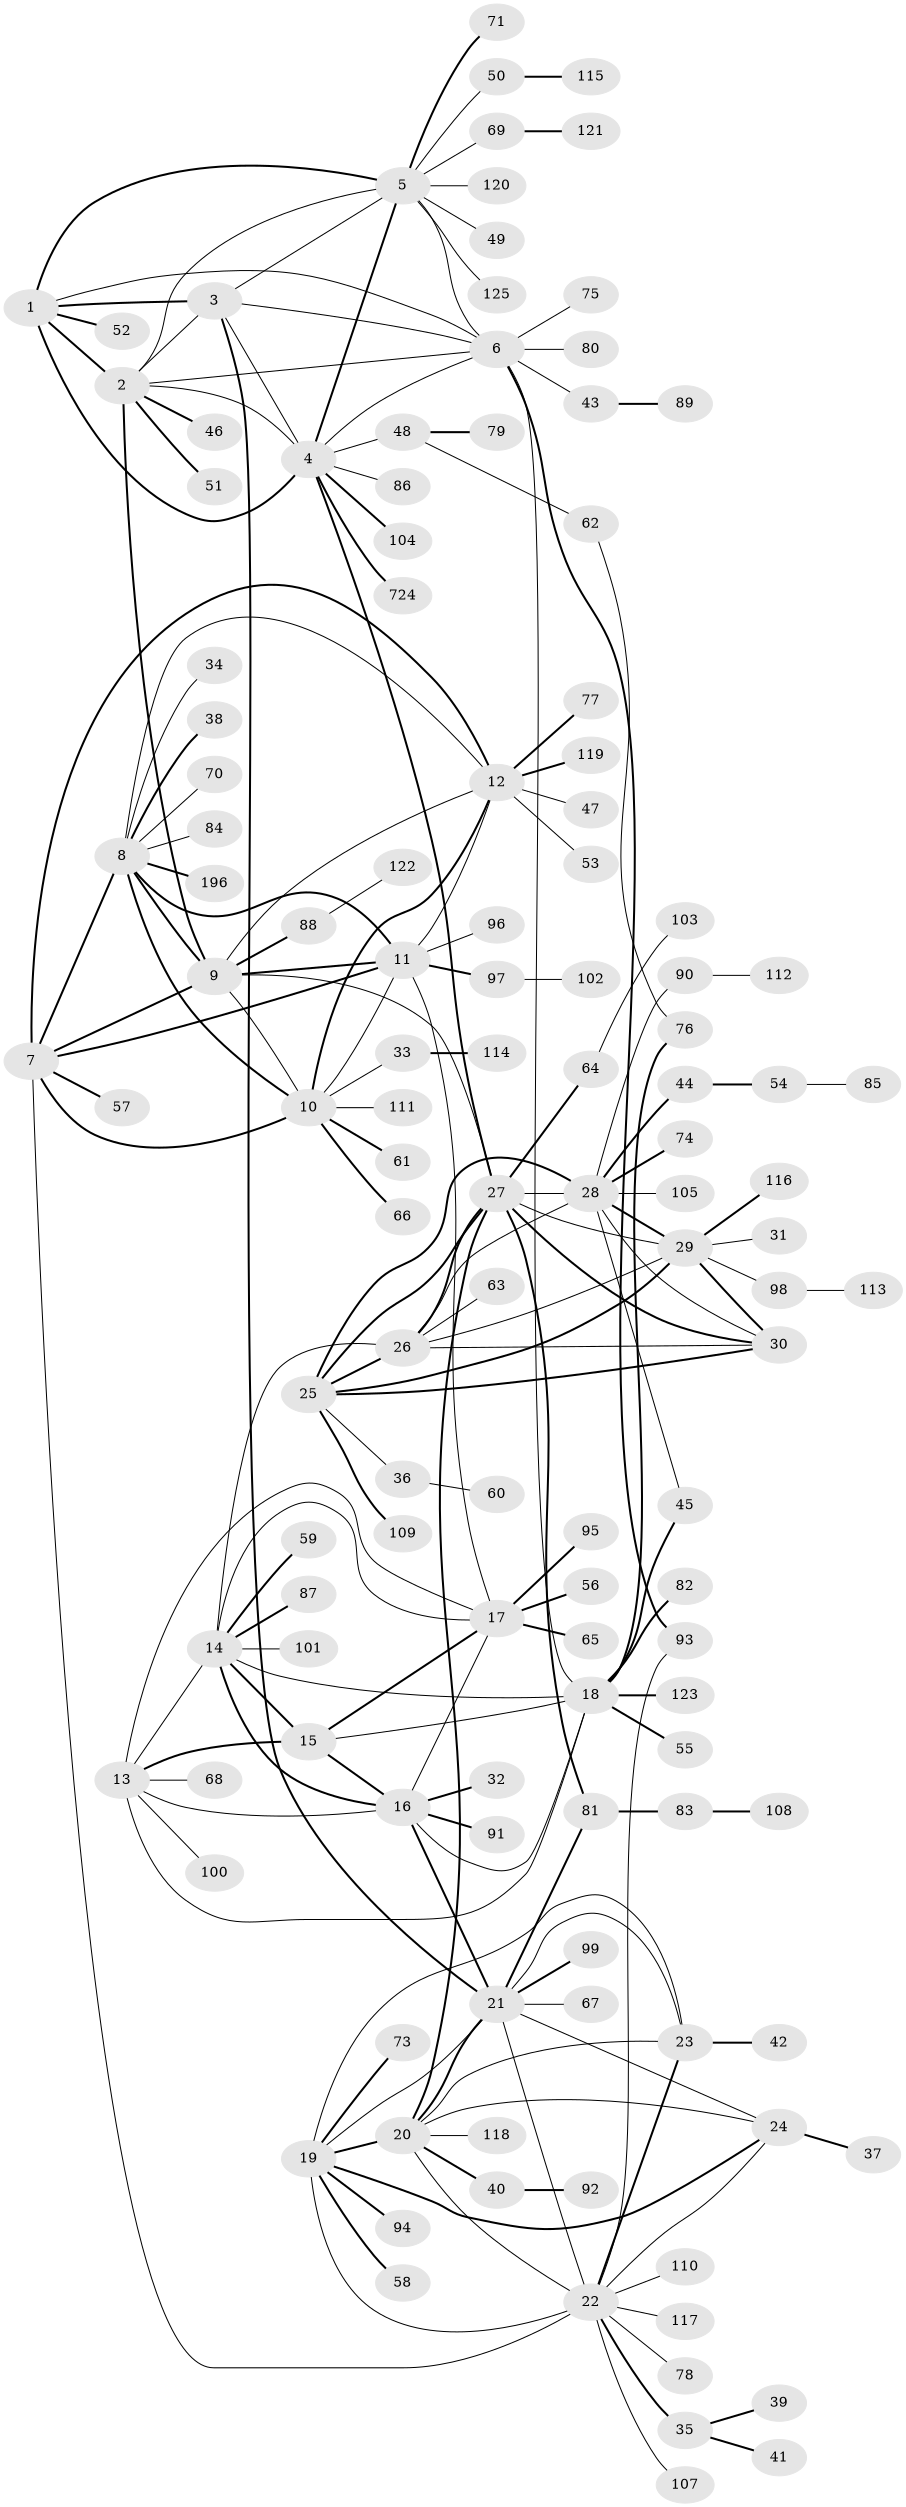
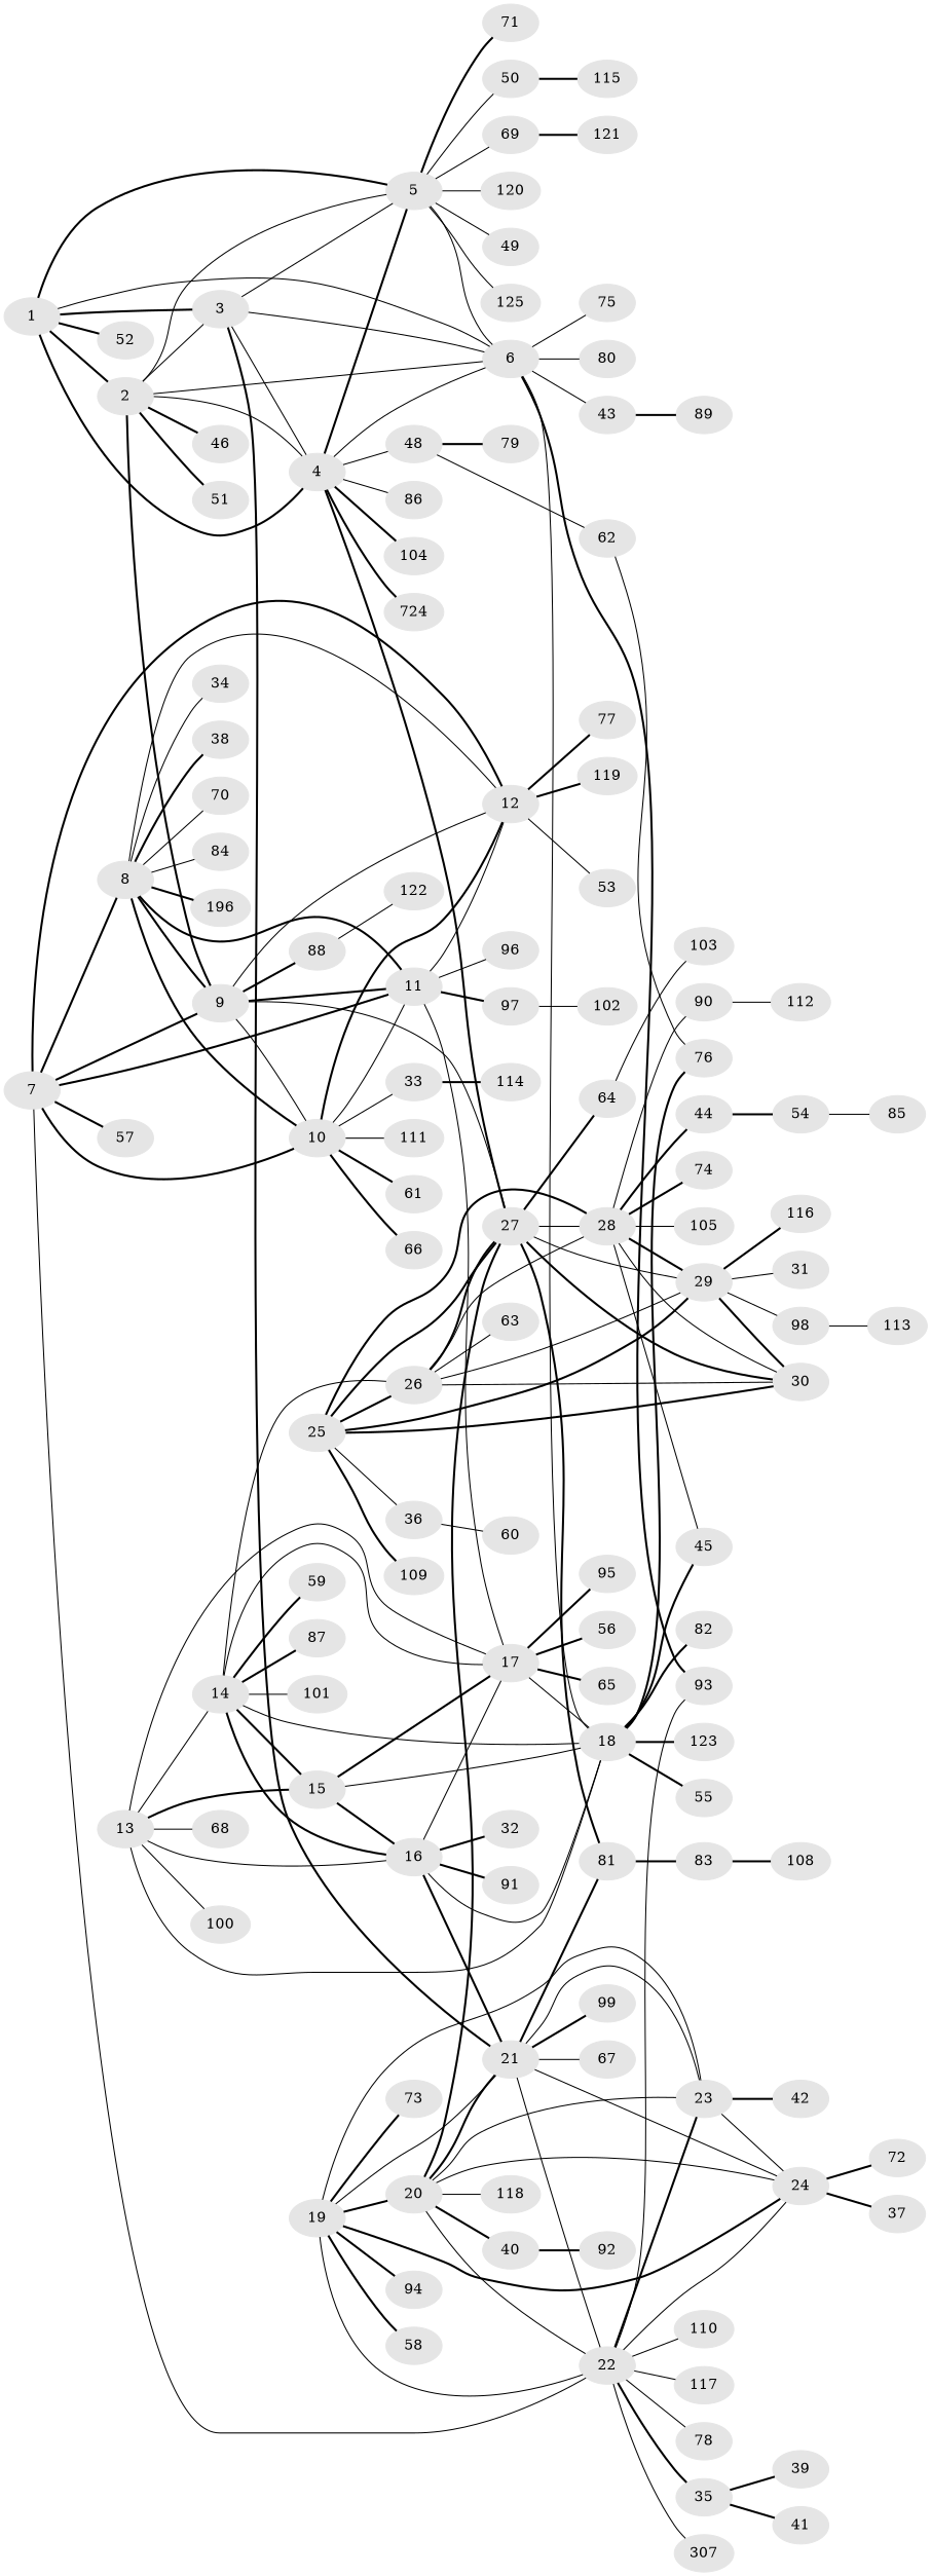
  graph {
    rankdir=LR
    node [color=gray90 style=filled]
    edge [style=bold]
    1
    2
    3
    4
    5
    6
    52
    9
    46
    51
    21
    27
    48
    86
    104
    n16 [label=724]
    49
    50
    69
    71
    120
    125
    18
    43
    75
    80
    93
    10
    11
    12
    88
    22
    23
    24
    67
    81
    99
    28
    29
    30
    64
    62
    79
    115
    121
    45
    55
    76
    82
    123
    89
    7
    8
    57
    34
    38
    70
    84
    n59 [label=196]
    33
    61
    66
    111
    17
    96
    97
-   47
    53
    77
    119
    35
    78
-   107
+   107 [label=307]
    110
    117
    122
    114
    56
    65
    95
    102
    13
    14
    15
    16
    68
    100
    26
    59
    87
    101
    32
    91
    63
    19
    20
    58
    73
    94
    40
    118
    42
    37
+   72
    92
    83
    39
    41
    25
    36
    109
    44
    74
    90
    105
    31
    98
    116
    60
    103
    54
    112
    113
    85
    108
    1 -- 2
    1 -- 3
    1 -- 4
    1 -- 5
    1 -- 6 [style=solid]
    1 -- 52
    2 -- 3 [style=solid]
    2 -- 4 [style=solid]
    2 -- 5 [style=solid]
    2 -- 6 [style=solid]
    2 -- 9
    2 -- 46
    2 -- 51
    3 -- 4 [style=solid]
    3 -- 5 [style=solid]
    3 -- 6 [style=solid]
    3 -- 21
    4 -- 5
    4 -- 6 [style=solid]
    4 -- 27
    4 -- 48 [style=solid]
    4 -- 86 [style=solid]
    4 -- 104
    4 -- n16
    5 -- 6 [style=solid]
    5 -- 49 [style=solid]
    5 -- 50 [style=solid]
    5 -- 69 [style=solid]
    5 -- 71
    5 -- 120 [style=solid]
    5 -- 125 [style=solid]
    6 -- 18 [style=solid]
    6 -- 43 [style=solid]
    6 -- 75 [style=solid]
    6 -- 80 [style=solid]
    6 -- 93
    9 -- 27 [style=solid]
    9 -- 10 [style=solid]
    9 -- 11
    9 -- 12 [style=solid]
    9 -- 88
    21 -- 22 [style=solid]
    21 -- 23 [style=solid]
    21 -- 24 [style=solid]
    21 -- 67 [style=solid]
    21 -- 81
    21 -- 99
    27 -- 81
    27 -- 28 [style=solid]
    27 -- 29 [style=solid]
    27 -- 30
    27 -- 64
    48 -- 62 [style=solid]
    48 -- 79
    50 -- 115
    69 -- 121
    18 -- 45
    18 -- 55
    18 -- 76
    18 -- 82
    18 -- 123
    43 -- 89
    10 -- 11 [style=solid]
    10 -- 12
    10 -- 33 [style=solid]
    10 -- 61
    10 -- 66
    10 -- 111 [style=solid]
    11 -- 12 [style=solid]
    11 -- 17 [style=solid]
    11 -- 96 [style=solid]
    11 -- 97
-   12 -- 47 [style=solid]
    12 -- 53 [style=solid]
    12 -- 77
    12 -- 119
    88 -- 122 [style=solid]
    22 -- 93 [style=solid]
    22 -- 23
    22 -- 24 [style=solid]
    22 -- 35
    22 -- 78 [style=solid]
    22 -- 107 [style=solid]
    22 -- 110 [style=solid]
    22 -- 117 [style=solid]
+   23 -- 24 [style=solid]
    23 -- 42
    24 -- 37
+   24 -- 72
    81 -- 83
    28 -- 29
    28 -- 30 [style=solid]
    28 -- 45 [style=solid]
    28 -- 44
    28 -- 74
    28 -- 90 [style=solid]
    28 -- 105 [style=solid]
    29 -- 30
    29 -- 31 [style=solid]
    29 -- 98 [style=solid]
    29 -- 116
    64 -- 103 [style=solid]
    62 -- 76 [style=solid]
    7 -- 9
    7 -- 10
    7 -- 11
    7 -- 12
    7 -- 22 [style=solid]
    7 -- 8
    7 -- 57
    8 -- 9
    8 -- 10
    8 -- 11
    8 -- 12 [style=solid]
    8 -- 34 [style=solid]
    8 -- 38
    8 -- 70 [style=solid]
    8 -- 84 [style=solid]
    8 -- n59
    33 -- 114
+   17 -- 18 [style=solid]
    17 -- 56
    17 -- 65
    17 -- 95
    97 -- 102 [style=solid]
    35 -- 39
    35 -- 41
    13 -- 18 [style=solid]
    13 -- 17 [style=solid]
    13 -- 14 [style=solid]
    13 -- 15
    13 -- 16 [style=solid]
    13 -- 68 [style=solid]
    13 -- 100 [style=solid]
    14 -- 18 [style=solid]
    14 -- 17 [style=solid]
    14 -- 15
    14 -- 16
    14 -- 26 [style=solid]
    14 -- 59
    14 -- 87
    14 -- 101 [style=solid]
    15 -- 18 [style=solid]
    15 -- 17
    15 -- 16
    16 -- 21
    16 -- 18 [style=solid]
    16 -- 17 [style=solid]
    16 -- 32
    16 -- 91
    26 -- 27
    26 -- 28 [style=solid]
    26 -- 29 [style=solid]
    26 -- 30 [style=solid]
    26 -- 63 [style=solid]
    19 -- 21 [style=solid]
    19 -- 22 [style=solid]
    19 -- 23 [style=solid]
    19 -- 24
    19 -- 20
    19 -- 58
    19 -- 73
    19 -- 94
    20 -- 21
    20 -- 27
    20 -- 22 [style=solid]
    20 -- 23 [style=solid]
    20 -- 24 [style=solid]
    20 -- 40
    20 -- 118 [style=solid]
    40 -- 92
    83 -- 108
    25 -- 27
    25 -- 28
    25 -- 29
    25 -- 30
    25 -- 26
    25 -- 36 [style=solid]
    25 -- 109
    36 -- 60 [style=solid]
    44 -- 54
    90 -- 112 [style=solid]
    98 -- 113 [style=solid]
    54 -- 85 [style=solid]
  }
